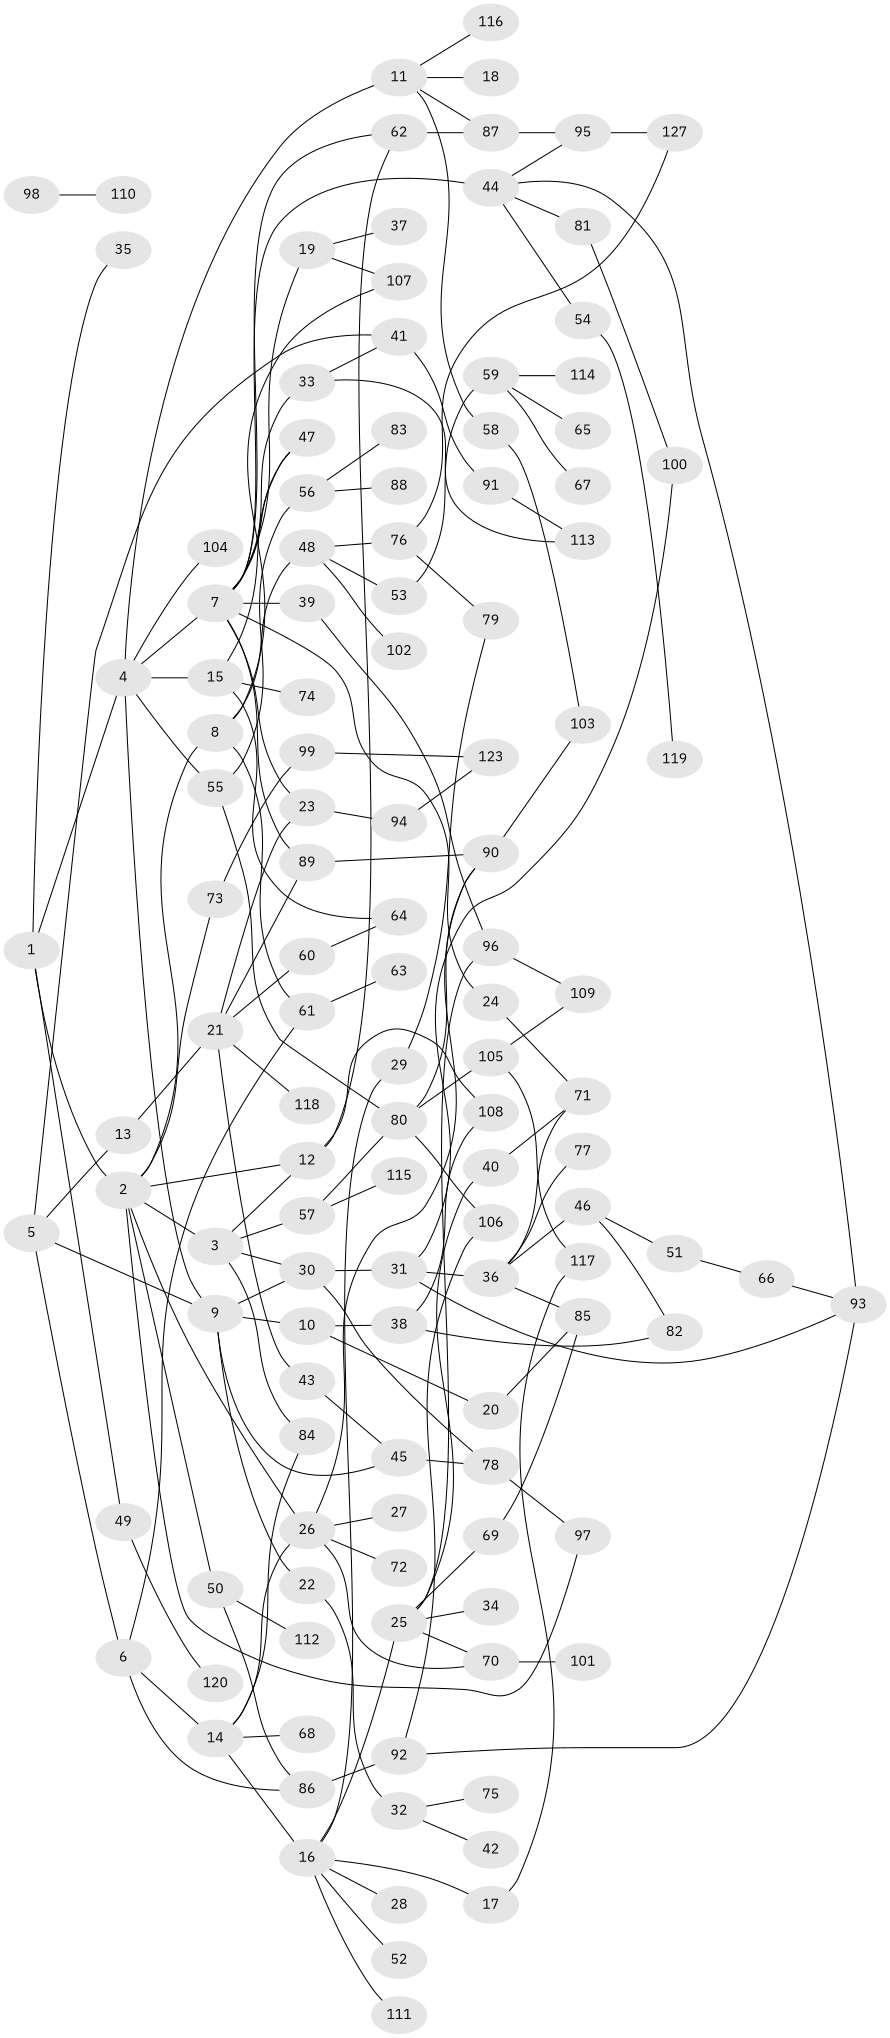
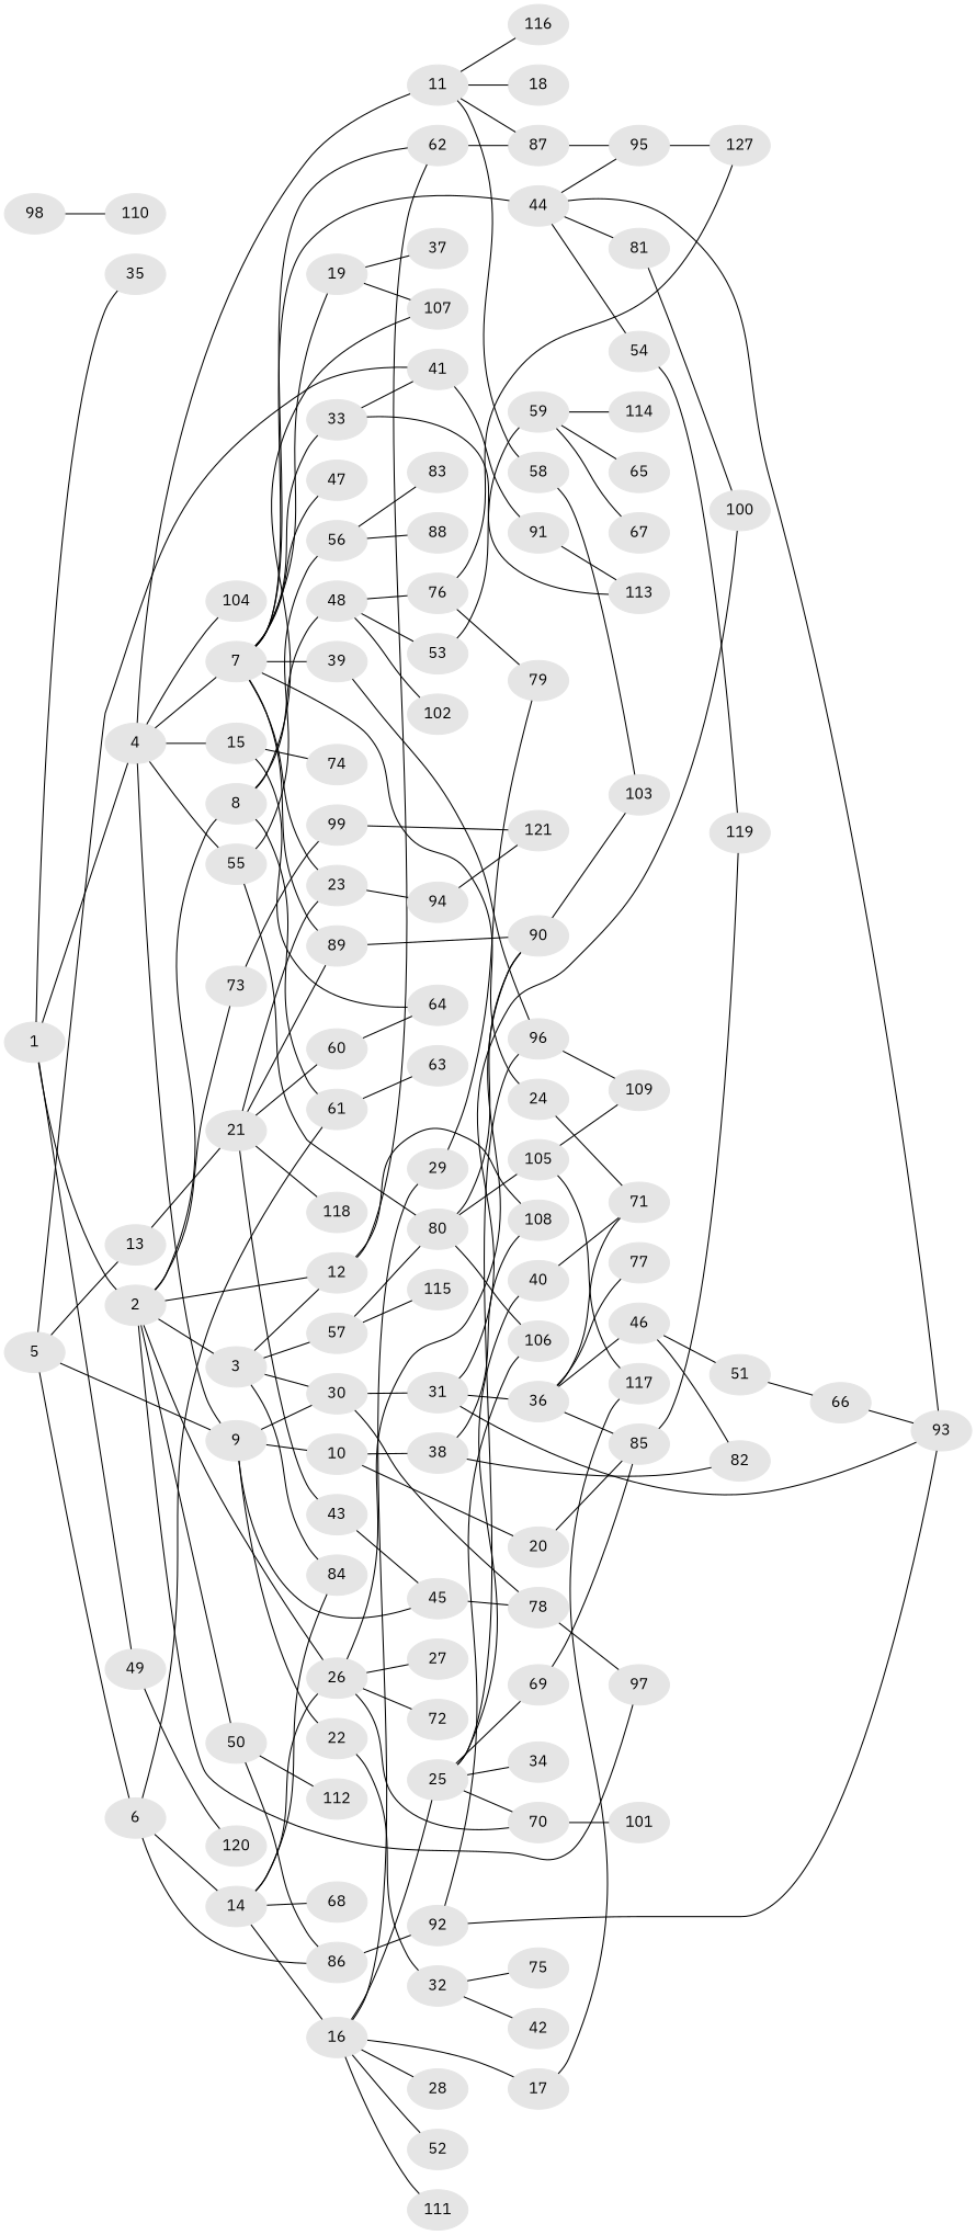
  graph {
    fontname="IBM Plex Sans"
    rankdir=LR
    node [color=gray90 fontname="IBM Plex Sans" style=filled]
    edge [fontname="IBM Plex Sans"]
    1
    2
    4
    35
    49
    3
    8
    12
    26
    50
    73
    97
    7
    9
    11
    15
    55
    104
    120
    30
    57
    84
    5
    6
    13
    41
    61
    48
    107
    62
    108
    70
    27
    72
    90
    86
    112
    99
    31
    78
    80
    115
    19
    23
    24
    33
    39
    44
    47
    89
    10
    22
    45
    18
    58
    87
    116
    64
    74
    56
    14
    21
    91
    16
    68
    63
    92
    37
    94
    71
    113
    96
    93
    54
    81
    95
    53
    76
    102
    20
    38
    32
    85
    82
    103
    43
    60
    118
    17
    25
    28
    29
    52
    111
    117
    34
    40
    69
    79
    119
    42
    75
-   121 [label=123]
+   121
    98
    110
    101
    109
    36
    100
    46
    77
    51
    n113 [label=127]
    66
    59
    65
    67
    114
    83
    88
    105
    106
    1 -- 2
    1 -- 4
    1 -- 35
    1 -- 49
    2 -- 3
    2 -- 8
    2 -- 12
    2 -- 26
    2 -- 50
    2 -- 73
    2 -- 97
    4 -- 7
    4 -- 9
    4 -- 11
    4 -- 15
    4 -- 55
    4 -- 104
    49 -- 120
    3 -- 12
    3 -- 30
    3 -- 57
    3 -- 84
    8 -- 61
    8 -- 48
    8 -- 107
    12 -- 62
    12 -- 108
    26 -- 70
    26 -- 27
    26 -- 72
    26 -- 90
    50 -- 86
    50 -- 112
    73 -- 99
    7 -- 62
    7 -- 19
    7 -- 23
    7 -- 24
    7 -- 33
    7 -- 39
    7 -- 44
    7 -- 47
    7 -- 89
    9 -- 30
    9 -- 10
    9 -- 22
    9 -- 45
    11 -- 18
    11 -- 58
    11 -- 87
    11 -- 116
-   15 -- 47
    15 -- 64
    15 -- 74
    55 -- 80
    55 -- 56
    30 -- 31
    30 -- 78
    57 -- 80
    57 -- 115
    5 -- 9
    5 -- 6
    5 -- 13
    5 -- 41
    6 -- 61
    6 -- 86
    6 -- 14
    13 -- 21
    41 -- 91
    61 -- 63
    48 -- 53
    48 -- 76
    48 -- 102
    62 -- 87
    70 -- 101
    90 -- 103
    86 -- 92
    99 -- 121
    31 -- 93
    31 -- 36
    31 -- 100
    78 -- 97
    80 -- 90
    80 -- 105
    80 -- 106
    19 -- 107
    19 -- 37
    23 -- 94
    24 -- 71
    33 -- 41
    33 -- 113
    39 -- 96
    44 -- 93
    44 -- 54
    44 -- 81
    44 -- 95
    89 -- 90
    10 -- 20
    10 -- 38
    22 -- 32
    45 -- 78
    58 -- 103
    87 -- 95
    56 -- 83
    56 -- 88
    14 -- 26
    14 -- 84
    14 -- 16
    14 -- 68
    21 -- 23
    21 -- 89
    21 -- 43
    21 -- 60
    21 -- 118
    91 -- 113
    16 -- 17
    16 -- 25
    16 -- 28
    16 -- 29
    16 -- 52
    16 -- 111
    92 -- 93
    92 -- 106
    94 -- 121
    96 -- 109
    54 -- 119
    81 -- 100
    95 -- n113
    53 -- 59
    76 -- 79
    76 -- n113
    20 -- 85
    38 -- 108
    38 -- 82
    32 -- 42
    32 -- 75
+   85 -- 119
    43 -- 45
    60 -- 64
    17 -- 117
    25 -- 70
    25 -- 96
    25 -- 34
    25 -- 40
    25 -- 69
    29 -- 79
    40 -- 71
    69 -- 85
    98 -- 110
    36 -- 71
    36 -- 85
    36 -- 46
    36 -- 77
    46 -- 82
    46 -- 51
    51 -- 66
    66 -- 93
    59 -- 65
    59 -- 67
    59 -- 114
    105 -- 117
    105 -- 109
  }
